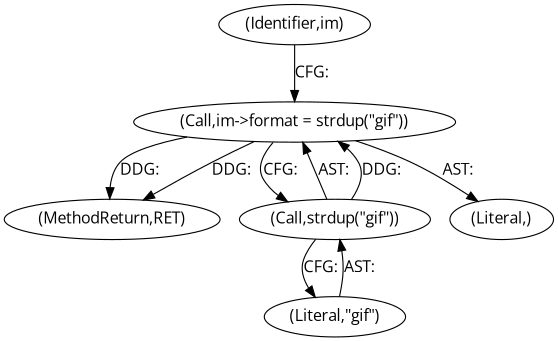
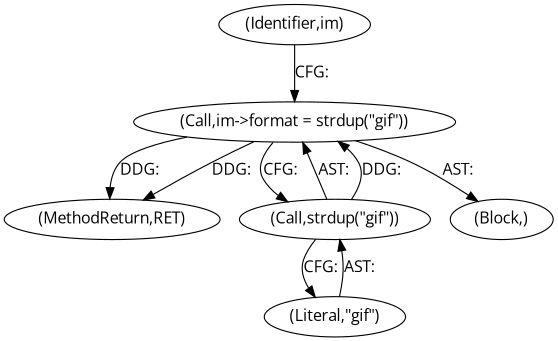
  digraph {
    fontname="Open Sans"
    node [fontname="Open Sans"]
    edge [fontname="Open Sans"]
    n1 [label="(Call,im->format = strdup(\"gif\"))"]
    n2 [label="(Call,strdup(\"gif\"))"]
    n3 [label="(MethodReturn,RET)"]
-   n4 [label="(Literal,)"]
+   n4 [label="(Block,)"]
    n5 [label="(Literal,\"gif\")"]
    n6 [label="(Identifier,im)"]
    n1 -> n2 [label="CFG: "]
    n1 -> n3 [label="DDG: "]
    n1 -> n3 [label="DDG: "]
    n1 -> n4 [label="AST: "]
    n2 -> n1 [label="AST: "]
    n2 -> n1 [label="DDG: "]
    n2 -> n5 [label="CFG: "]
    n5 -> n2 [label="AST: "]
    n6 -> n1 [label="CFG: "]
  }
